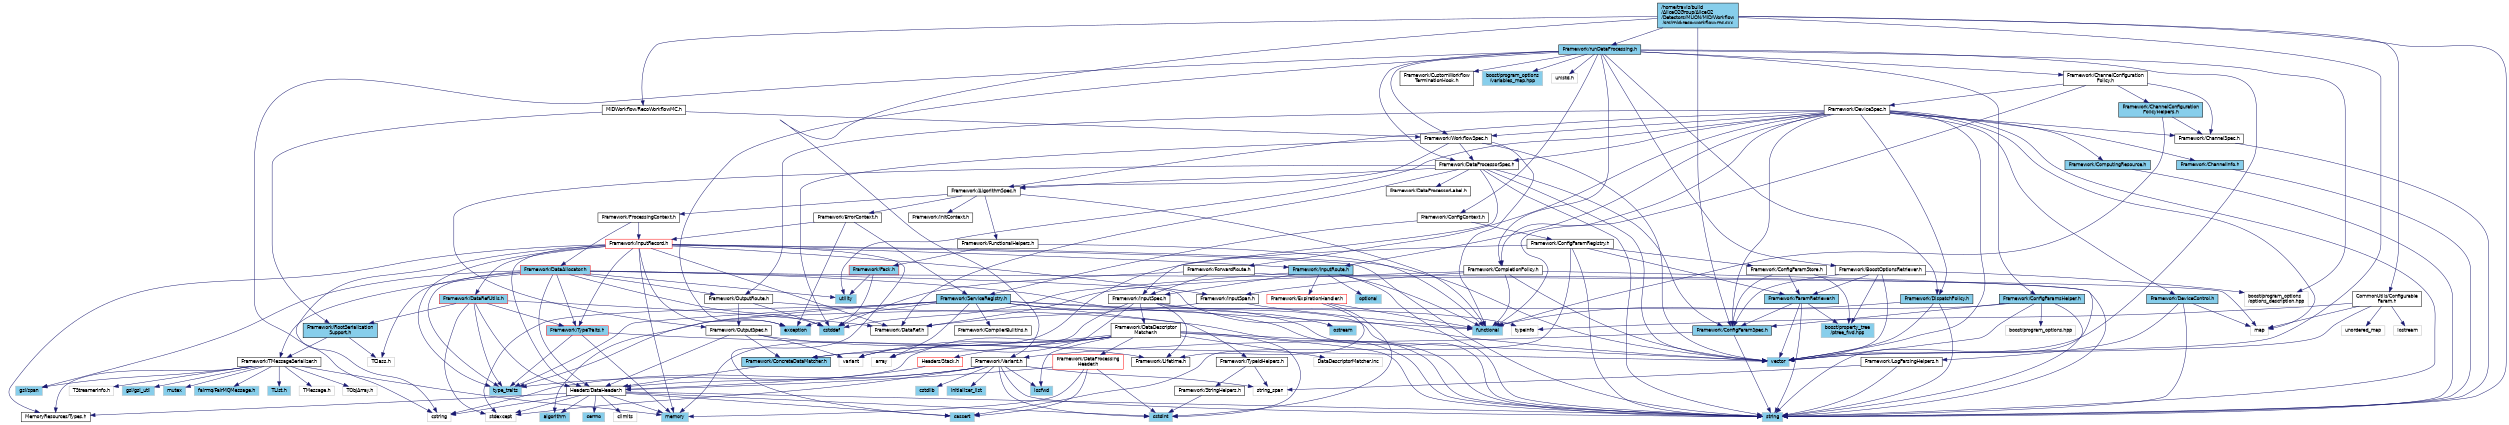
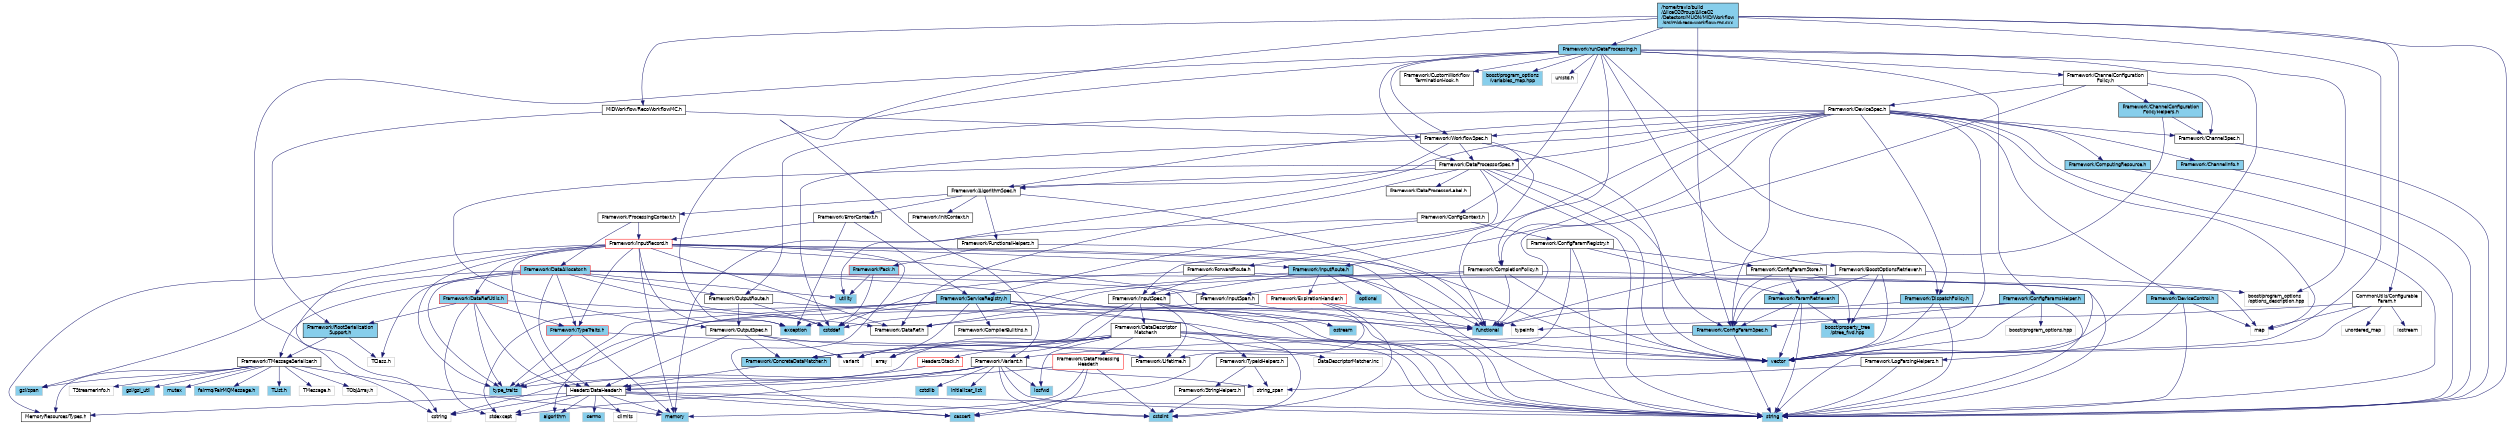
  digraph {
    node [color=black fillcolor=white fontname=Helvetica fontsize=10 shape=record style=filled]
    edge [color=midnightblue fontname=Helvetica fontsize=10 labelfontname=Helvetica labelfontsize=10 style=solid]
    n1 [fillcolor=skyblue fontcolor=black height=0.2 label="/home/travis/build\l/AliceO2Group/AliceO2\l/Detectors/MUON/MID/Workflow\l/src/mid-reco-workflow-mc.cxx" width=0.4]
    n2 [color=grey75 fillcolor=skyblue height=0.2 label=string width=0.4]
    n3 [color=grey75 fillcolor=skyblue height=0.2 label=vector width=0.4]
    n4 [height=0.2 label="Framework/Variant.h" width=0.4]
    n5 [height=0.2 label="CommonUtils/Configurable\lParam.h" width=0.4]
    n6 [height=0.2 label="MIDWorkflow/RecoWorkflowMC.h" width=0.4]
    n7 [fillcolor=skyblue height=0.2 label="Framework/ConfigParamSpec.h" width=0.4]
    n8 [fillcolor=skyblue height=0.2 label="Framework/runDataProcessing.h" width=0.4]
    n9 [color=grey75 fillcolor=skyblue height=0.2 label=type_traits width=0.4]
    n10 [color=grey75 height=0.2 label=cstring width=0.4]
    n11 [color=grey75 fillcolor=skyblue height=0.2 label=cstdint width=0.4]
    n12 [color=grey75 fillcolor=skyblue height=0.2 label=cstdlib width=0.4]
    n13 [color=grey75 height=0.2 label=stdexcept width=0.4]
    n14 [color=grey75 fillcolor=skyblue height=0.2 label=iosfwd width=0.4]
    n15 [color=grey75 fillcolor=skyblue height=0.2 label=initializer_list width=0.4]
    n16 [color=grey75 height=0.2 label=string_span width=0.4]
    n17 [color=grey75 height=0.2 label=map width=0.4]
    n18 [color=grey75 height=0.2 label=unordered_map width=0.4]
    n19 [color=grey75 height=0.2 label=typeinfo width=0.4]
    n20 [color=grey75 height=0.2 label=iostream width=0.4]
    n21 [fillcolor=skyblue height=0.2 label="Framework/RootSerialization\lSupport.h" width=0.4]
    n22 [height=0.2 label="Framework/WorkflowSpec.h" width=0.4]
    n23 [height=0.2 label="Framework/DataProcessorSpec.h" width=0.4]
    n24 [color=grey75 fillcolor=skyblue height=0.2 label=exception width=0.4]
    n25 [height=0.2 label="Framework/ChannelConfiguration\lPolicy.h" width=0.4]
    n26 [height=0.2 label="Framework/CompletionPolicy.h" width=0.4]
    n27 [fillcolor=skyblue height=0.2 label="Framework/DispatchPolicy.h" width=0.4]
    n28 [fillcolor=skyblue height=0.2 label="Framework/ConfigParamsHelper.h" width=0.4]
    n29 [height=0.2 label="Framework/ConfigContext.h" width=0.4]
    n30 [height=0.2 label="Framework/BoostOptionsRetriever.h" width=0.4]
    n31 [color=grey75 height=0.2 label="boost/program_options\l/options_description.hpp" width=0.4]
    n32 [height=0.2 label="Framework/CustomWorkflow\lTerminationHook.h" width=0.4]
    n33 [color=grey75 fillcolor=skyblue height=0.2 label="boost/program_options\l/variables_map.hpp" width=0.4]
    n34 [color=grey75 height=0.2 label="unistd.h" width=0.4]
    n35 [height=0.2 label="Framework/TMessageSerializer.h" width=0.4]
    n36 [color=grey75 height=0.2 label="TClass.h" width=0.4]
    n37 [height=0.2 label="Framework/AlgorithmSpec.h" width=0.4]
    n38 [color=grey75 fillcolor=skyblue height=0.2 label=functional width=0.4]
    n39 [color=grey75 fillcolor=skyblue height=0.2 label=cstddef width=0.4]
    n40 [color=grey75 fillcolor=skyblue height=0.2 label="fairmq/FairMQMessage.h" width=0.4]
    n41 [color=grey75 fillcolor=skyblue height=0.2 label="TList.h" width=0.4]
    n42 [color=grey75 height=0.2 label="TMessage.h" width=0.4]
    n43 [color=grey75 height=0.2 label="TObjArray.h" width=0.4]
    n44 [color=grey75 height=0.2 label="TStreamerInfo.h" width=0.4]
    n45 [color=grey75 fillcolor=skyblue height=0.2 label="gsl/gsl_util" width=0.4]
    n46 [color=grey75 fillcolor=skyblue height=0.2 label="gsl/span" width=0.4]
    n47 [color=grey75 fillcolor=skyblue height=0.2 label=memory width=0.4]
    n48 [color=grey75 fillcolor=skyblue height=0.2 label=mutex width=0.4]
    n49 [height=0.2 label="MemoryResources/Types.h" width=0.4]
    n50 [height=0.2 label="Framework/DataRef.h" width=0.4]
    n51 [height=0.2 label="Framework/InputSpec.h" width=0.4]
    n52 [height=0.2 label="Framework/OutputSpec.h" width=0.4]
    n53 [height=0.2 label="Framework/DataProcessorLabel.h" width=0.4]
    n54 [height=0.2 label="Framework/ProcessingContext.h" width=0.4]
    n55 [height=0.2 label="Framework/ErrorContext.h" width=0.4]
    n56 [height=0.2 label="Framework/InitContext.h" width=0.4]
    n57 [height=0.2 label="Framework/FunctionalHelpers.h" width=0.4]
    n58 [height=0.2 label="Framework/Lifetime.h" width=0.4]
    n59 [fillcolor=skyblue height=0.2 label="Framework/ConcreteDataMatcher.h" width=0.4]
    n60 [height=0.2 label="Framework/DataDescriptor\lMatcher.h" width=0.4]
    n61 [color=grey75 height=0.2 label=variant width=0.4]
    n62 [color=grey75 fillcolor=skyblue height=0.2 label=ostream width=0.4]
    n63 [height=0.2 label="Headers/DataHeader.h" width=0.4]
    n64 [color=red height=0.2 label="Framework/InputRecord.h" width=0.4]
    n65 [color=red fillcolor=skyblue height=0.2 label="Framework/DataAllocator.h" width=0.4]
    n66 [fillcolor=skyblue height=0.2 label="Framework/ServiceRegistry.h" width=0.4]
    n67 [color=red fillcolor=skyblue height=0.2 label="Framework/Pack.h" width=0.4]
    n68 [color=red fillcolor=skyblue height=0.2 label="Framework/DataRefUtils.h" width=0.4]
    n69 [color=red fillcolor=skyblue height=0.2 label="Framework/TypeTraits.h" width=0.4]
    n70 [color=grey75 fillcolor=skyblue height=0.2 label=cassert width=0.4]
    n71 [fillcolor=skyblue height=0.2 label="Framework/InputRoute.h" width=0.4]
    n72 [height=0.2 label="Framework/InputSpan.h" width=0.4]
    n73 [height=0.2 label="Framework/OutputRoute.h" width=0.4]
    n74 [color=grey75 fillcolor=skyblue height=0.2 label=utility width=0.4]
    n75 [color=grey75 fillcolor=skyblue height=0.2 label=algorithm width=0.4]
    n76 [color=grey75 height=0.2 label=climits width=0.4]
    n77 [color=grey75 fillcolor=skyblue height=0.2 label=cerrno width=0.4]
    n78 [color=red height=0.2 label="Framework/ExpirationHandler.h" width=0.4]
    n79 [color=grey75 fillcolor=skyblue height=0.2 label=optional width=0.4]
    n80 [color=red height=0.2 label="Framework/DataProcessing\lHeader.h" width=0.4]
    n81 [color=red height=0.2 label="Headers/Stack.h" width=0.4]
    n82 [color=grey75 height=0.2 label=array width=0.4]
    n83 [color=grey75 height=0.2 label="DataDescriptorMatcher.inc" width=0.4]
    n84 [height=0.2 label="Framework/CompilerBuiltins.h" width=0.4]
    n85 [height=0.2 label="Framework/TypeIdHelpers.h" width=0.4]
    n86 [height=0.2 label="Framework/StringHelpers.h" width=0.4]
    n87 [fillcolor=skyblue height=0.2 label="Framework/ChannelConfiguration\lPolicyHelpers.h" width=0.4]
    n88 [height=0.2 label="Framework/ChannelSpec.h" width=0.4]
    n89 [height=0.2 label="Framework/DeviceSpec.h" width=0.4]
    n90 [color=grey75 height=0.2 label="boost/program_options.hpp" width=0.4]
    n91 [height=0.2 label="Framework/ConfigParamRegistry.h" width=0.4]
    n92 [fillcolor=skyblue height=0.2 label="Framework/ParamRetriever.h" width=0.4]
    n93 [color=grey75 fillcolor=skyblue height=0.2 label="boost/property_tree\l/ptree_fwd.hpp" width=0.4]
    n94 [fillcolor=skyblue height=0.2 label="Framework/ComputingResource.h" width=0.4]
    n95 [fillcolor=skyblue height=0.2 label="Framework/ChannelInfo.h" width=0.4]
    n96 [fillcolor=skyblue height=0.2 label="Framework/DeviceControl.h" width=0.4]
    n97 [height=0.2 label="Framework/ForwardRoute.h" width=0.4]
    n98 [height=0.2 label="Framework/LogParsingHelpers.h" width=0.4]
    n99 [height=0.2 label="Framework/ConfigParamStore.h" width=0.4]
    n1 -> n2
    n1 -> n3
    n1 -> n4
    n1 -> n5
    n1 -> n6
    n1 -> n7
    n1 -> n8
    n4 -> n2
    n4 -> n9
    n4 -> n10
    n4 -> n11
    n4 -> n12
    n4 -> n13
    n4 -> n14
    n4 -> n15
    n4 -> n16
    n5 -> n3
    n5 -> n17
    n5 -> n18
    n5 -> n19
    n5 -> n20
    n6 -> n21
    n6 -> n22
    n7 -> n2
    n7 -> n4
    n8 -> n3
    n8 -> n10
    n8 -> n22
    n8 -> n23
    n8 -> n24
    n8 -> n25
    n8 -> n26
    n8 -> n27
    n8 -> n28
    n8 -> n29
    n8 -> n30
    n8 -> n31
    n8 -> n32
    n8 -> n33
    n8 -> n34
    n21 -> n35
    n21 -> n36
    n22 -> n3
    n22 -> n23
    n22 -> n37
    n22 -> n38
    n22 -> n39
    n23 -> n2
    n23 -> n3
    n23 -> n7
    n23 -> n37
    n23 -> n50
    n23 -> n51
    n23 -> n52
    n23 -> n53
    n25 -> n38
    n25 -> n87
    n25 -> n88
    n25 -> n89
    n26 -> n2
    n26 -> n3
    n26 -> n38
    n26 -> n50
    n26 -> n72
    n27 -> n2
    n27 -> n3
    n27 -> n38
    n28 -> n2
    n28 -> n3
    n28 -> n7
    n28 -> n9
    n28 -> n90
    n29 -> n66
    n29 -> n91
    n30 -> n3
    n30 -> n7
    n30 -> n31
    n30 -> n92
    n30 -> n93
    n35 -> n40
    n35 -> n41
    n35 -> n42
    n35 -> n43
    n35 -> n44
    n35 -> n45
    n35 -> n46
    n35 -> n47
    n35 -> n48
    n35 -> n49
    n37 -> n38
    n37 -> n54
    n37 -> n55
    n37 -> n56
    n37 -> n57
    n51 -> n2
    n51 -> n58
    n51 -> n59
    n51 -> n60
    n51 -> n61
    n51 -> n62
    n52 -> n58
    n52 -> n59
    n52 -> n61
    n52 -> n63
    n54 -> n64
    n54 -> n65
    n55 -> n24
    n55 -> n64
    n55 -> n66
    n57 -> n38
    n57 -> n67
    n59 -> n63
    n60 -> n2
    n60 -> n3
    n60 -> n11
    n60 -> n14
    n60 -> n59
    n60 -> n61
    n60 -> n63
    n60 -> n80
    n60 -> n81
    n60 -> n82
    n60 -> n83
    n63 -> n2
    n63 -> n10
    n63 -> n11
    n63 -> n13
    n63 -> n47
    n63 -> n49
    n63 -> n70
    n63 -> n75
    n63 -> n76
    n63 -> n77
    n64 -> n2
    n64 -> n3
    n64 -> n9
    n64 -> n10
    n64 -> n24
    n64 -> n47
    n64 -> n49
    n64 -> n50
    n64 -> n63
    n64 -> n68
    n64 -> n69
    n64 -> n70
    n64 -> n71
    n64 -> n72
    n65 -> n2
    n65 -> n3
    n65 -> n9
    n65 -> n17
    n65 -> n35
    n65 -> n36
    n65 -> n39
    n65 -> n46
    n65 -> n63
    n65 -> n69
    n65 -> n73
    n65 -> n74
    n66 -> n2
    n66 -> n9
    n66 -> n13
    n66 -> n19
    n66 -> n24
    n66 -> n38
    n66 -> n75
    n66 -> n82
    n66 -> n84
    n66 -> n85
    n67 -> n39
    n67 -> n74
    n68 -> n9
    n68 -> n13
    n68 -> n21
    n68 -> n50
    n68 -> n63
    n68 -> n69
    n69 -> n3
    n69 -> n9
    n69 -> n47
    n71 -> n2
    n71 -> n38
    n71 -> n39
    n71 -> n51
    n71 -> n78
    n71 -> n79
    n72 -> n38
    n72 -> n50
    n73 -> n2
    n73 -> n39
    n73 -> n52
    n78 -> n11
    n78 -> n38
    n78 -> n58
    n80 -> n11
    n80 -> n47
    n80 -> n63
    n80 -> n70
    n81 -> n63
    n85 -> n16
    n85 -> n86
    n86 -> n11
    n87 -> n38
    n87 -> n88
    n88 -> n2
    n89 -> n2
    n89 -> n3
    n89 -> n7
    n89 -> n17
    n89 -> n22
    n89 -> n23
    n89 -> n26
    n89 -> n27
    n89 -> n37
    n89 -> n71
    n89 -> n73
    n89 -> n74
    n89 -> n88
    n89 -> n94
    n89 -> n95
    n89 -> n96
    n89 -> n97
    n91 -> n2
-   n91 -> n47
+   n29 -> n47
    n91 -> n70
    n91 -> n92
    n91 -> n99
    n92 -> n2
    n92 -> n3
    n92 -> n7
    n92 -> n93
    n94 -> n2
    n95 -> n2
    n96 -> n2
    n96 -> n17
    n96 -> n98
    n97 -> n2
    n97 -> n39
    n97 -> n51
    n98 -> n2
    n98 -> n16
    n99 -> n7
    n99 -> n92
    n99 -> n93
  }
